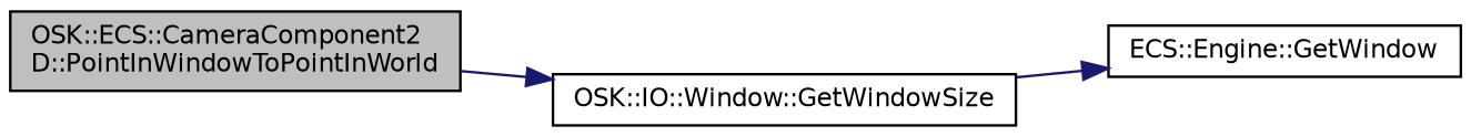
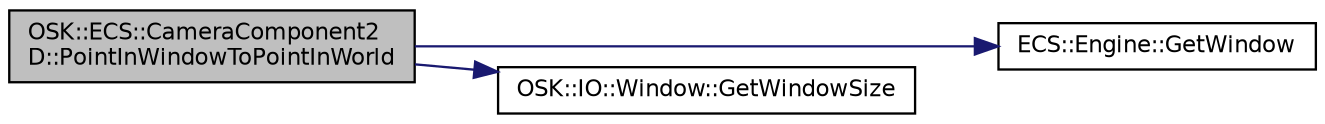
  digraph {
    rankdir=LR
    node [color=black fillcolor=white fontname=Helvetica fontsize=10 shape=record style=filled]
    edge [color=midnightblue fontname=Helvetica fontsize=10 labelfontname=Helvetica labelfontsize=10 style=solid]
    n1 [fillcolor=grey75 fontcolor=black height=0.2 label="OSK::ECS::CameraComponent2\lD::PointInWindowToPointInWorld" width=0.4]
    n2 [height=0.2 label="ECS::Engine::GetWindow" width=0.4]
    n3 [height=0.2 label="OSK::IO::Window::GetWindowSize" width=0.4]
-   n3 -> n2
+   n1 -> n2
    n1 -> n3
  }
